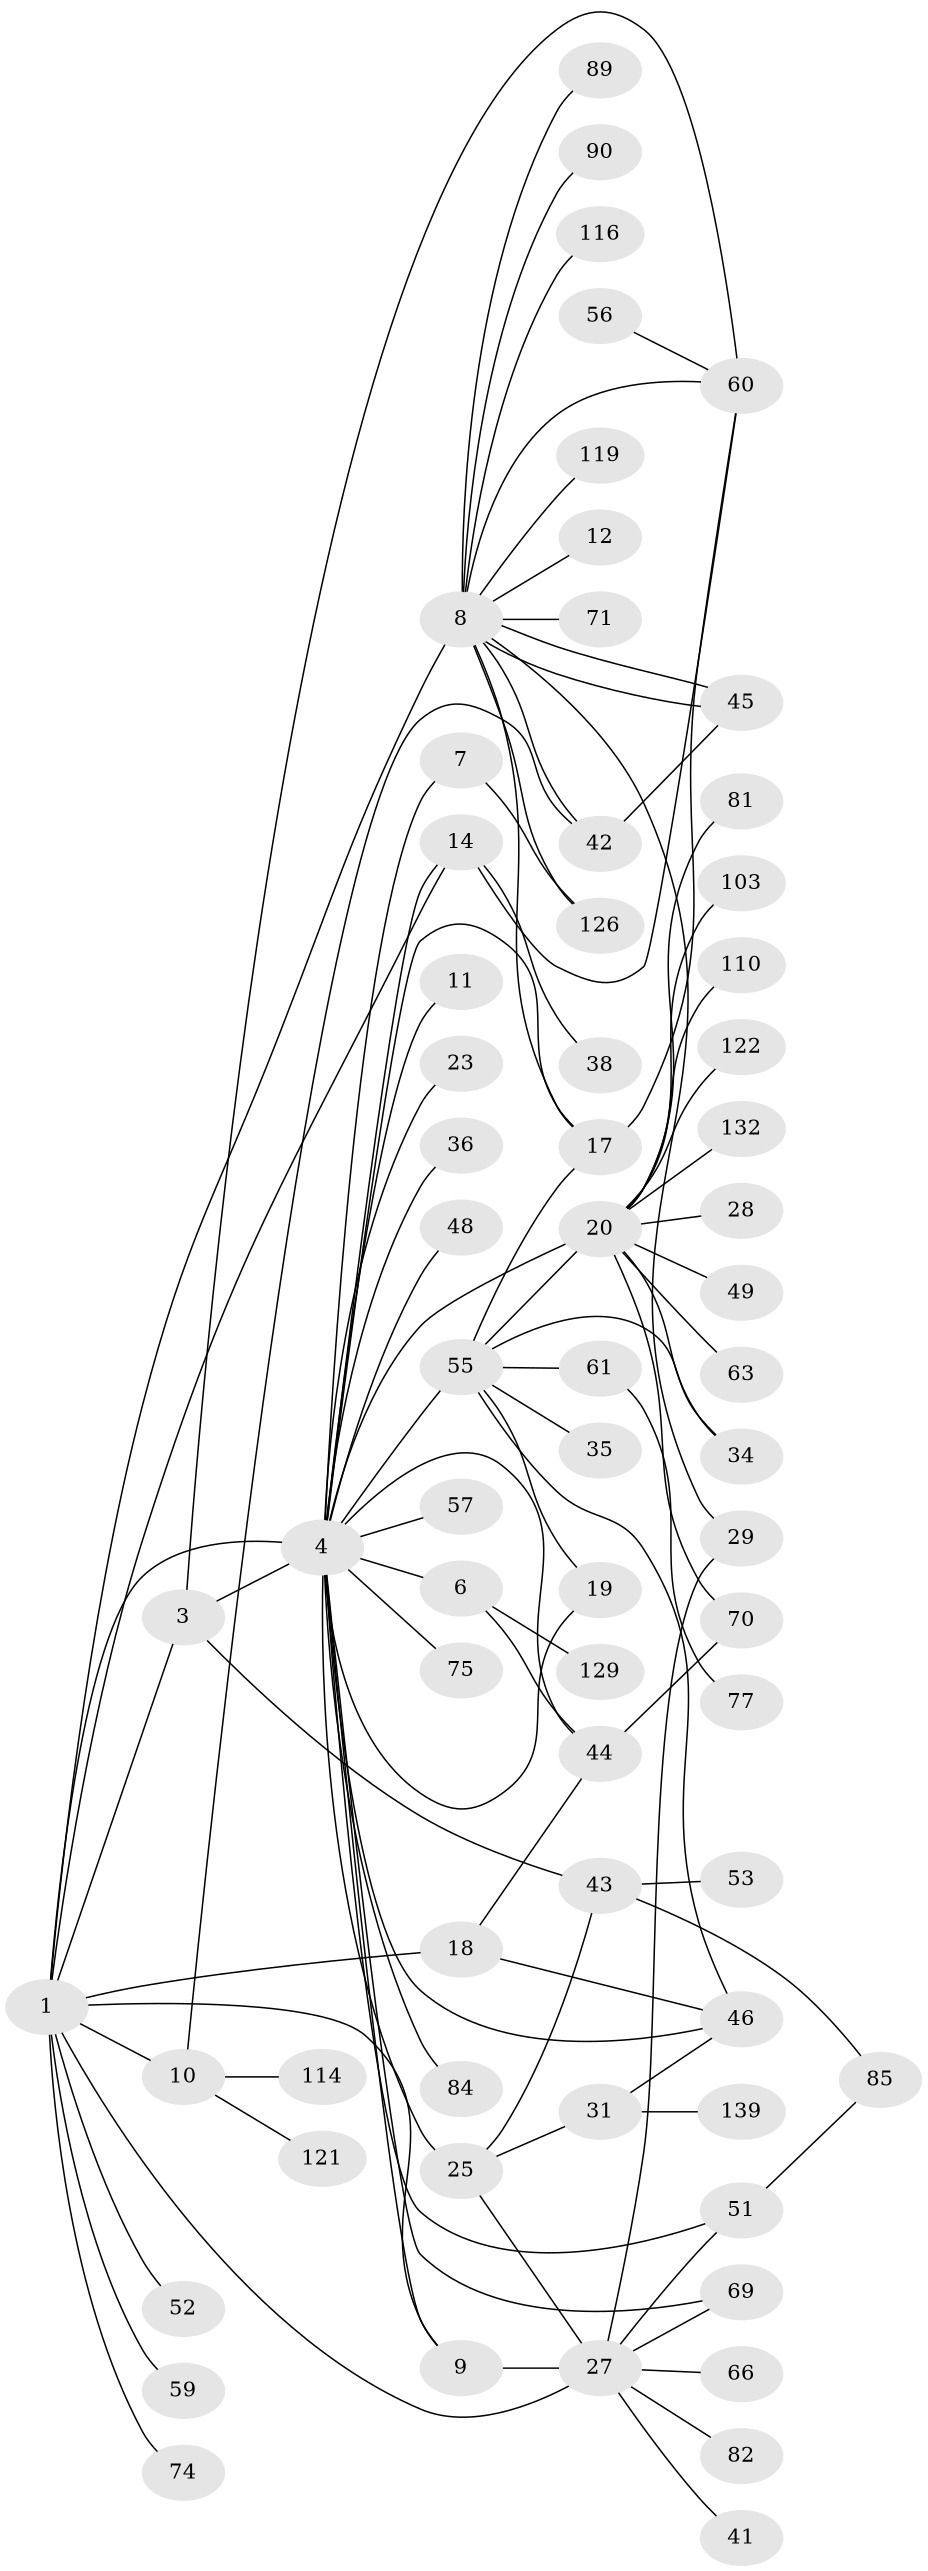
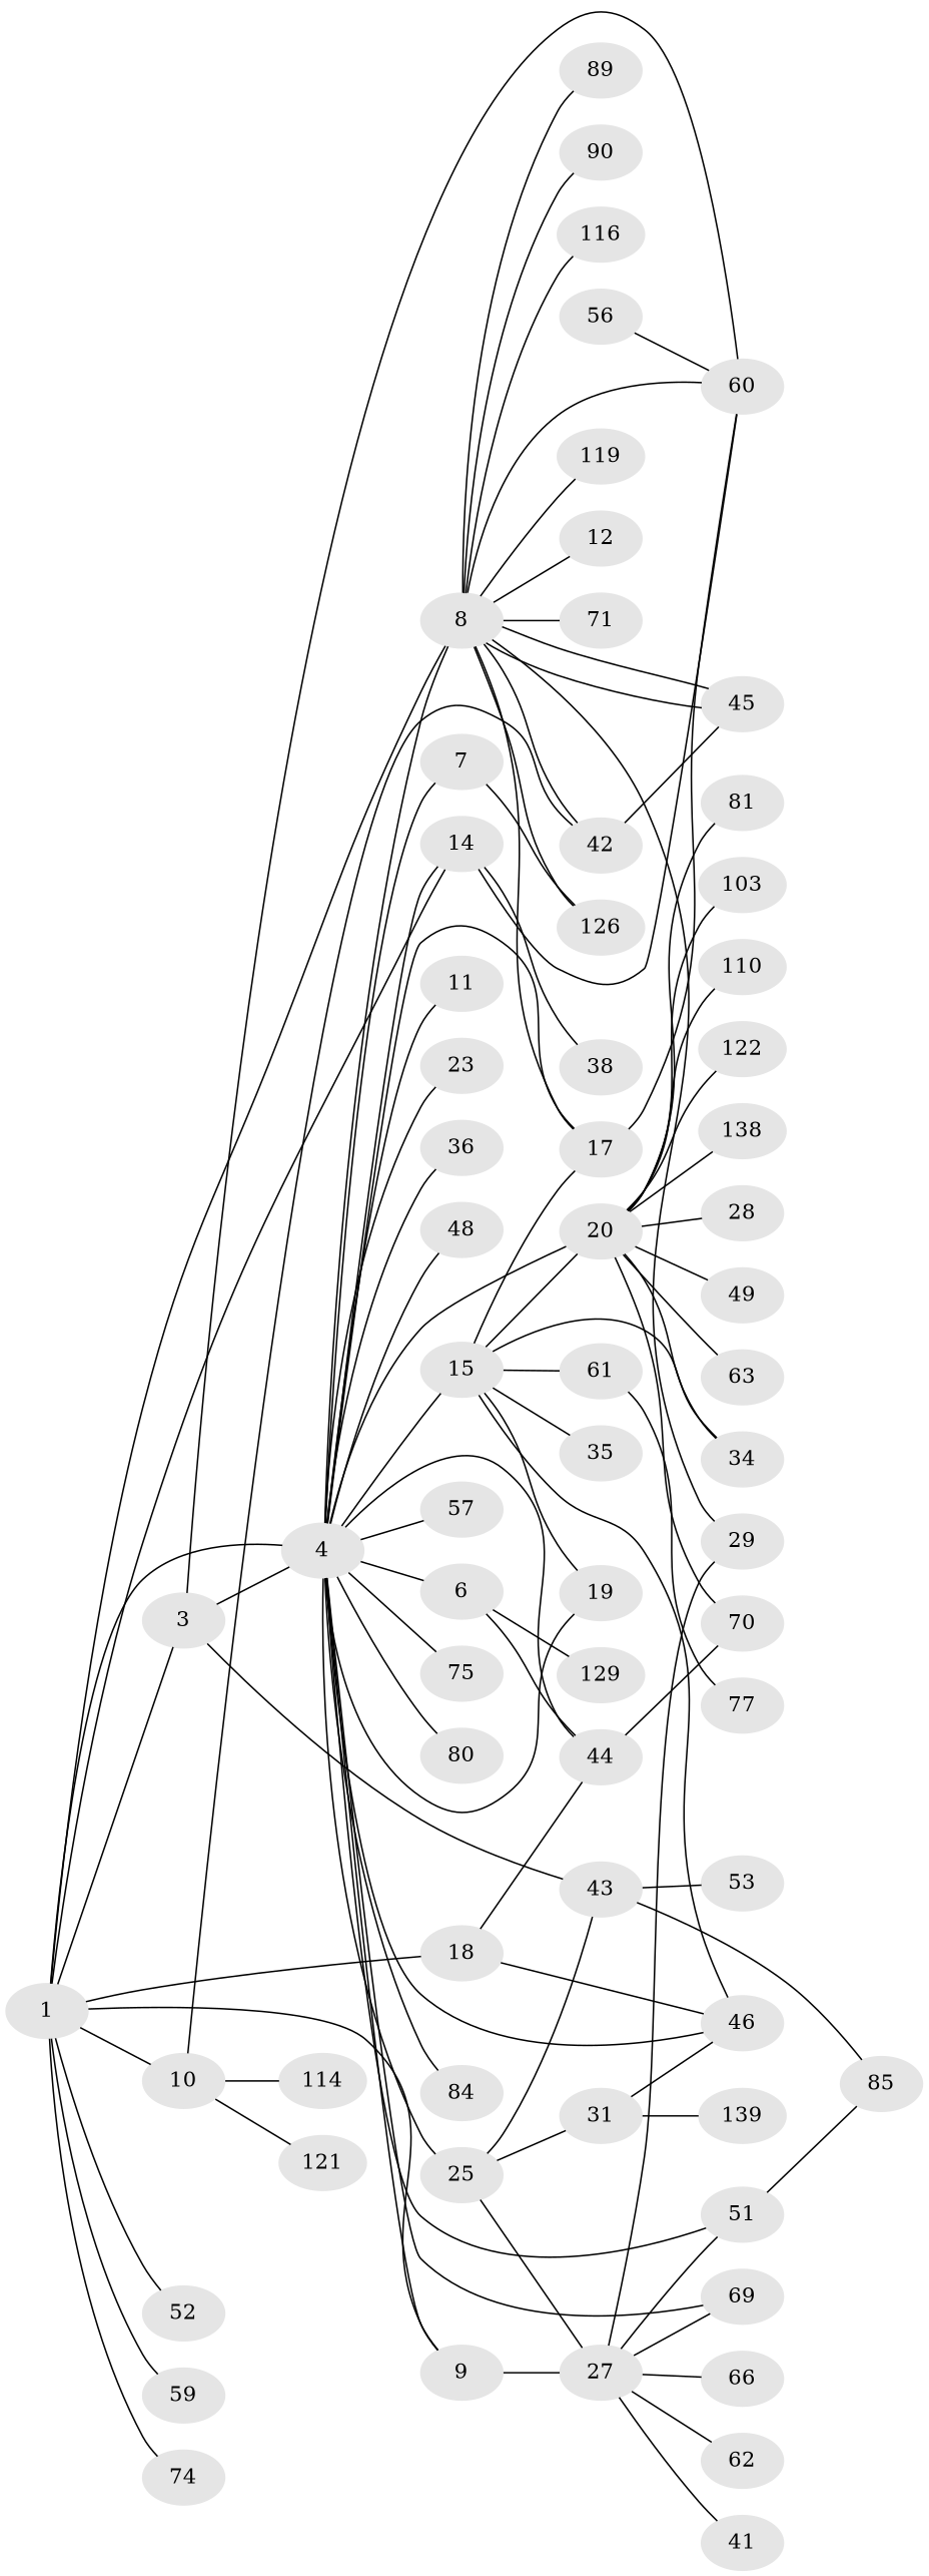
  graph {
    rankdir=LR
    node [color=gray90 style=filled]
    1 [super="+58+2+55+115+123"]
    3
    4 [super="+5+96+133+100+47"]
    8
    9 [super="+106"]
    10
    14 [super="+79"]
    18 [super="+111+54"]
    27 [super="+33"]
    52
    59 [super="+132"]
    74
    43
    60 [super="+83+73"]
    6
    7
    11
-   15 [super="+32+30+68+67+40" label=55]
+   15 [super="+32+30+68+67+40"]
    17 [super="+22"]
    20 [super="+21+91"]
    23 [super="+37"]
    25 [super="+78"]
    36
    44
    46
    48
    51
    57
    69
    75
+   80
    84
    19
    126
    12
    29 [super="+140"]
    42 [super="+87"]
    45 [super="+99"]
    71
    89
    90
    116
    119
    114
    121 [super="+137"]
    38 [super="+117+65"]
    41 [super="+101+112"]
    66
-   82
+   82 [label=62]
    53
    85 [super="+95"]
    129
    34 [super="+62"]
    35
    61 [super="+72"]
    28
    49
    63
    70 [super="+105+124"]
    81
    103
    110
    122
-   138 [label=132]
+   138
    31
    56
    77
    139
    1 -- 3
    1 -- 4
    1 -- 8
    1 -- 9
    1 -- 10
    1 -- 14
    1 -- 18
-   1 -- 27
    1 -- 52
    1 -- 59
    1 -- 74
    3 -- 4 [weight=2]
    3 -- 43
    3 -- 60
+   4 -- 8 [weight=2]
    4 -- 9 [weight=2]
    4 -- 14
    4 -- 6
    4 -- 7
    4 -- 11
    4 -- 15
    4 -- 17
    4 -- 20
    4 -- 23
    4 -- 25
    4 -- 36
    4 -- 44
    4 -- 46
    4 -- 48
    4 -- 51
    4 -- 57
    4 -- 69
    4 -- 75
+   4 -- 80
    4 -- 84
    4 -- 19
    8 -- 60 [weight=2]
    8 -- 17
    8 -- 126
    8 -- 12
    8 -- 29
    8 -- 42
    8 -- 45
    8 -- 45
    8 -- 71
    8 -- 89
    8 -- 90
    8 -- 116
    8 -- 119
    9 -- 27
    10 -- 42
    10 -- 114
    10 -- 121
    14 -- 60
    14 -- 38
    18 -- 44
    18 -- 46
    27 -- 51
    27 -- 69
    27 -- 29
    27 -- 41
    27 -- 66
    27 -- 82
    43 -- 53
    43 -- 85
    6 -- 44
    6 -- 129
    7 -- 126
    15 -- 17
    15 -- 20
    15 -- 46
    15 -- 19
    15 -- 34
    15 -- 35
    15 -- 61
    17 -- 60
    20 -- 34 [weight=2]
    20 -- 28
    20 -- 49
    20 -- 63
    20 -- 70
    20 -- 81
    20 -- 103
    20 -- 110
    20 -- 122
    20 -- 138
    25 -- 27
    25 -- 43
    25 -- 31
    44 -- 70
    51 -- 85
    42 -- 45
    61 -- 77
    31 -- 46
    31 -- 139
    56 -- 60
  }
